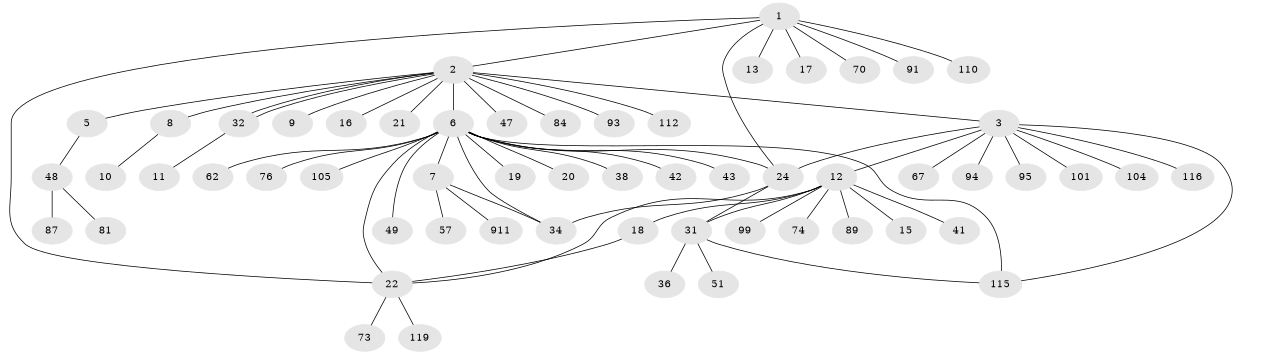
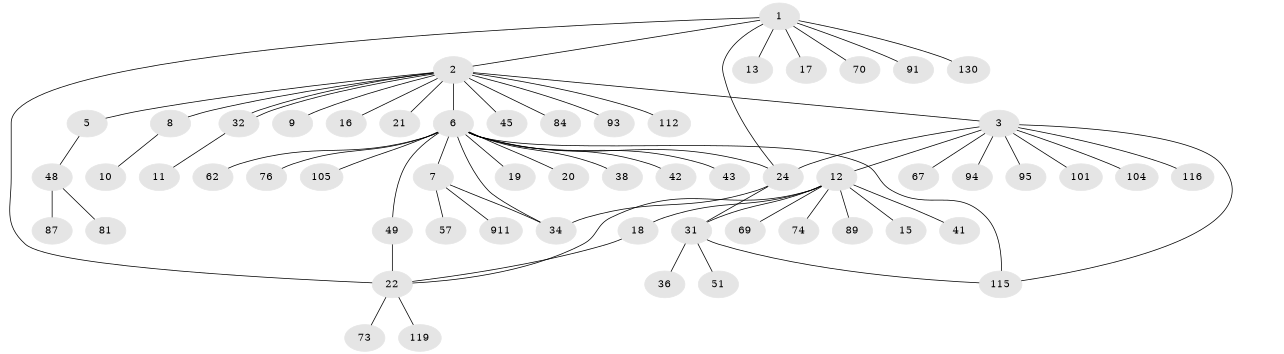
  graph {
    node [color=gray90 style=filled]
    1 [super="+60+20"]
    2 [super="+4"]
    13 [super="+44+86+64"]
    17 [super="+75+52+45"]
    22 [super="+23+92+68"]
    24 [super="+118+96+77+35+58+56"]
    70
    91
-   110
+   110 [label=130]
    3 [super="+54"]
    5
    6 [super="+14"]
    8
    9
    16 [super="+26"]
    21
    32 [super="+33"]
-   47
+   47 [label=45]
    84
    93
    112
    73
    119
    34 [super="+40"]
    31
    12
    67
    94 [super="+107"]
    95
    101
    104
    115 [super="+117"]
    116
    48
    7
    19 [super="+30"]
    n37 [label=20]
    38 [super="+39"]
    42
    43 [super="+113"]
    49
    62
    76 [super="+98"]
    105
    10 [super="+114+83+85+25"]
    11
    15
    18 [super="+37+106"]
    41 [super="+59"]
-   69 [label=99]
+   69
    74
    89
    81
    87
    57 [super="+97"]
    n56 [label=911]
    36 [super="+66"]
    51 [super="+72+102"]
    1 -- 2
    1 -- 13
    1 -- 17
    1 -- 22
    1 -- 24
    1 -- 70
    1 -- 91
    1 -- 110
    2 -- 3
    2 -- 5
    2 -- 6 [weight=4]
    2 -- 8
    2 -- 9
    2 -- 16
    2 -- 21
    2 -- 32
    2 -- 32
    2 -- 47
    2 -- 84
    2 -- 93
    2 -- 112
    22 -- 73
    22 -- 119
    24 -- 34
    24 -- 31
    3 -- 24
    3 -- 12
    3 -- 67
    3 -- 94
    3 -- 95
    3 -- 101
    3 -- 104
    3 -- 115
    3 -- 116
    5 -- 48
-   6 -- 22
+   49 -- 22
    6 -- 24
    6 -- 34
    6 -- 115
    6 -- 7
    6 -- 19
    6 -- n37
    6 -- 38
    6 -- 42
    6 -- 43
    6 -- 49
    6 -- 62
    6 -- 76
    6 -- 105
    8 -- 10
    32 -- 11
    31 -- 115
    31 -- 36
    31 -- 51
    12 -- 22
    12 -- 31
    12 -- 15
    12 -- 18
    12 -- 41
    12 -- 69
    12 -- 74
    12 -- 89
    48 -- 81
    48 -- 87
    7 -- 34
    7 -- 57
    7 -- n56
    18 -- 22
  }
